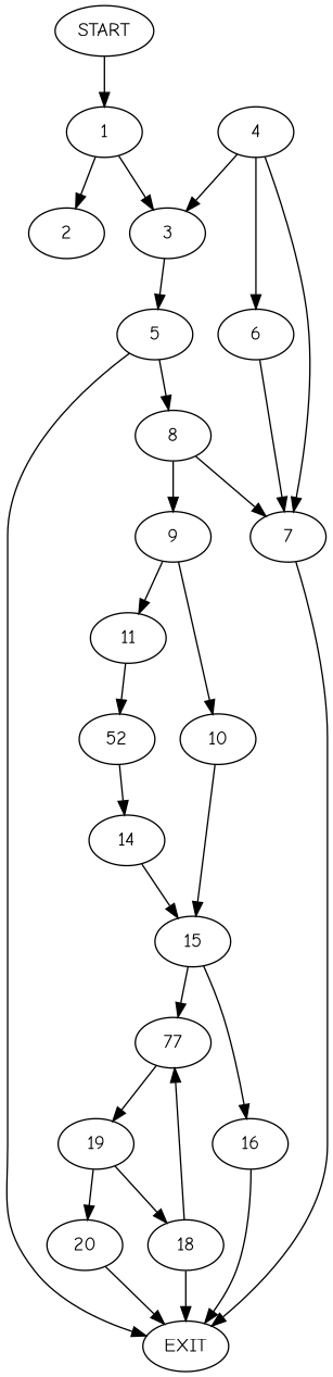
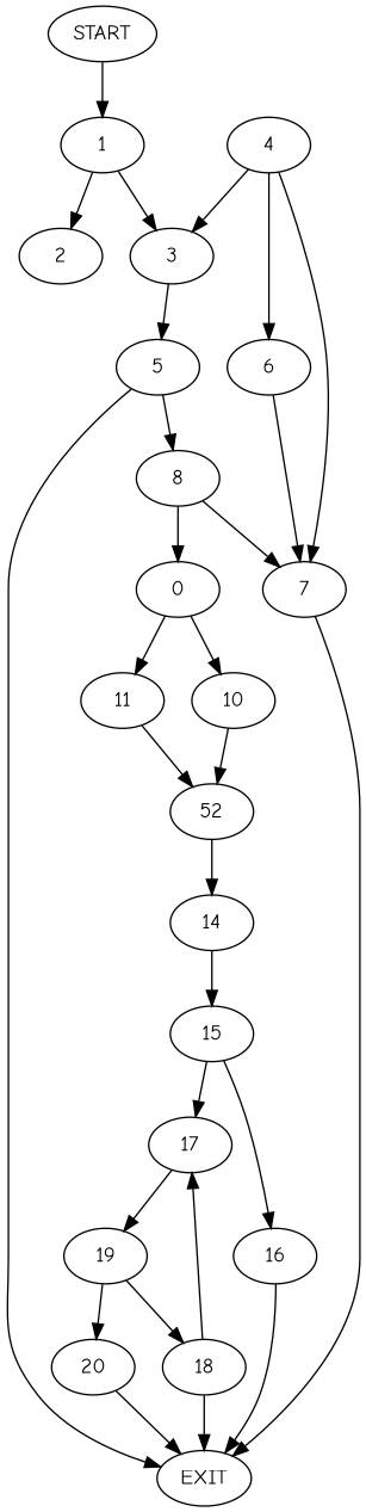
  digraph {
    fontname="Comic Neue"
    node [fontname="Comic Neue"]
    edge [fontname="Comic Neue"]
    n1 [label=START]
    1
    2
    3
    n5 [label=EXIT]
    5
    4
    6
    7
    8
-   9
+   9 [label=0]
    10
    11
    n14 [label=52]
    14
    15
    16
-   17 [label=77]
+   17
    19
    18
    20
    n1 -> 1
    1 -> 2
    1 -> 3
    3 -> 5
    5 -> n5
    5 -> 8
    4 -> 3
    4 -> 6
    4 -> 7
    6 -> 7
    7 -> n5
    8 -> 7
    8 -> 9
    9 -> 10
    9 -> 11
-   10 -> 15
+   10 -> n14
    11 -> n14
    n14 -> 14
    14 -> 15
    15 -> 16
    15 -> 17
    16 -> n5
    17 -> 19
    19 -> 18
    19 -> 20
    18 -> n5
    18 -> 17
    20 -> n5
  }
